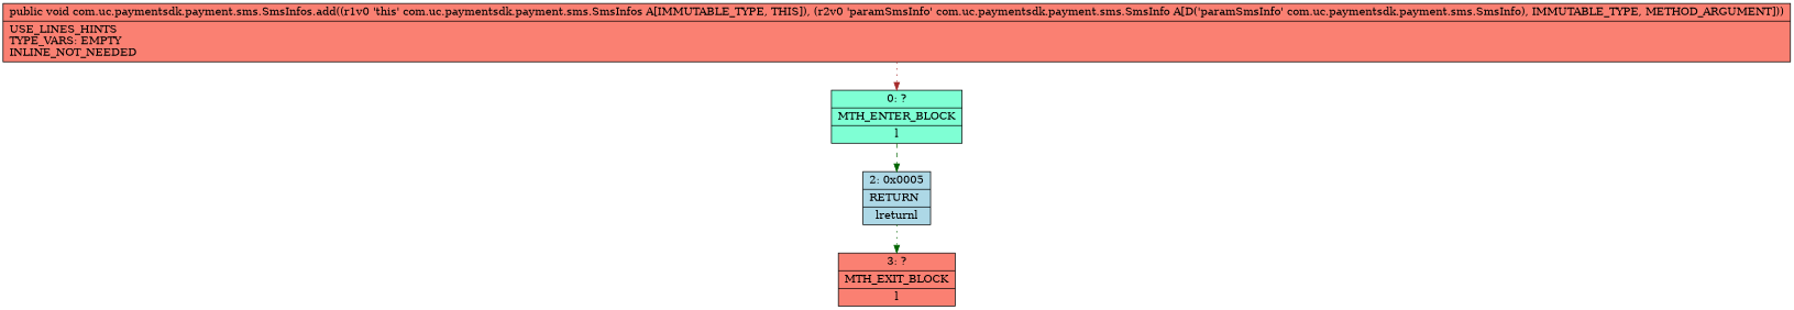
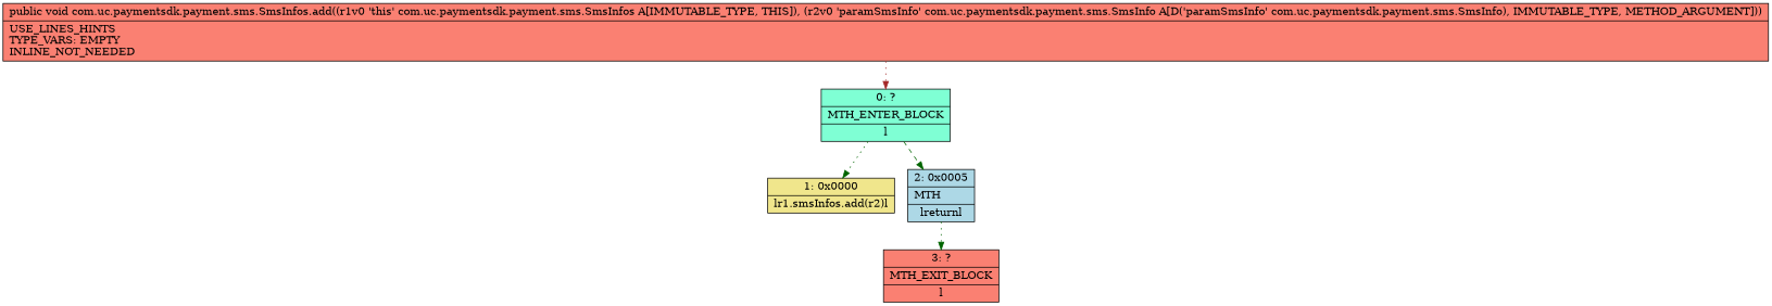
  digraph {
    node [fillcolor=salmon shape=record style=filled]
    edge [color=darkgreen style=dotted]
    n1 [fillcolor=aquamarine label="{0\:\ ?|MTH_ENTER_BLOCK\l|l}"]
-   n3 [fillcolor=lightblue label="{2\:\ 0x0005|RETURN\l|lreturnl}"]
+   n2 [fillcolor=khaki label="{1\:\ 0x0000|lr1.smsInfos.add(r2)l}"]
+   n3 [fillcolor=lightblue label="{2\:\ 0x0005|MTH\l|lreturnl}"]
    n4 [label="{3\:\ ?|MTH_EXIT_BLOCK\l|l}"]
    n5 [label="{public void com.uc.paymentsdk.payment.sms.SmsInfos.add((r1v0 'this' com.uc.paymentsdk.payment.sms.SmsInfos A[IMMUTABLE_TYPE, THIS]), (r2v0 'paramSmsInfo' com.uc.paymentsdk.payment.sms.SmsInfo A[D('paramSmsInfo' com.uc.paymentsdk.payment.sms.SmsInfo), IMMUTABLE_TYPE, METHOD_ARGUMENT]))  | USE_LINES_HINTS\lTYPE_VARS: EMPTY\lINLINE_NOT_NEEDED\l}"]
+   n1 -> n2
    n1 -> n3 [style=dashed]
    n3 -> n4
    n5 -> n1 [color=brown]
  }
